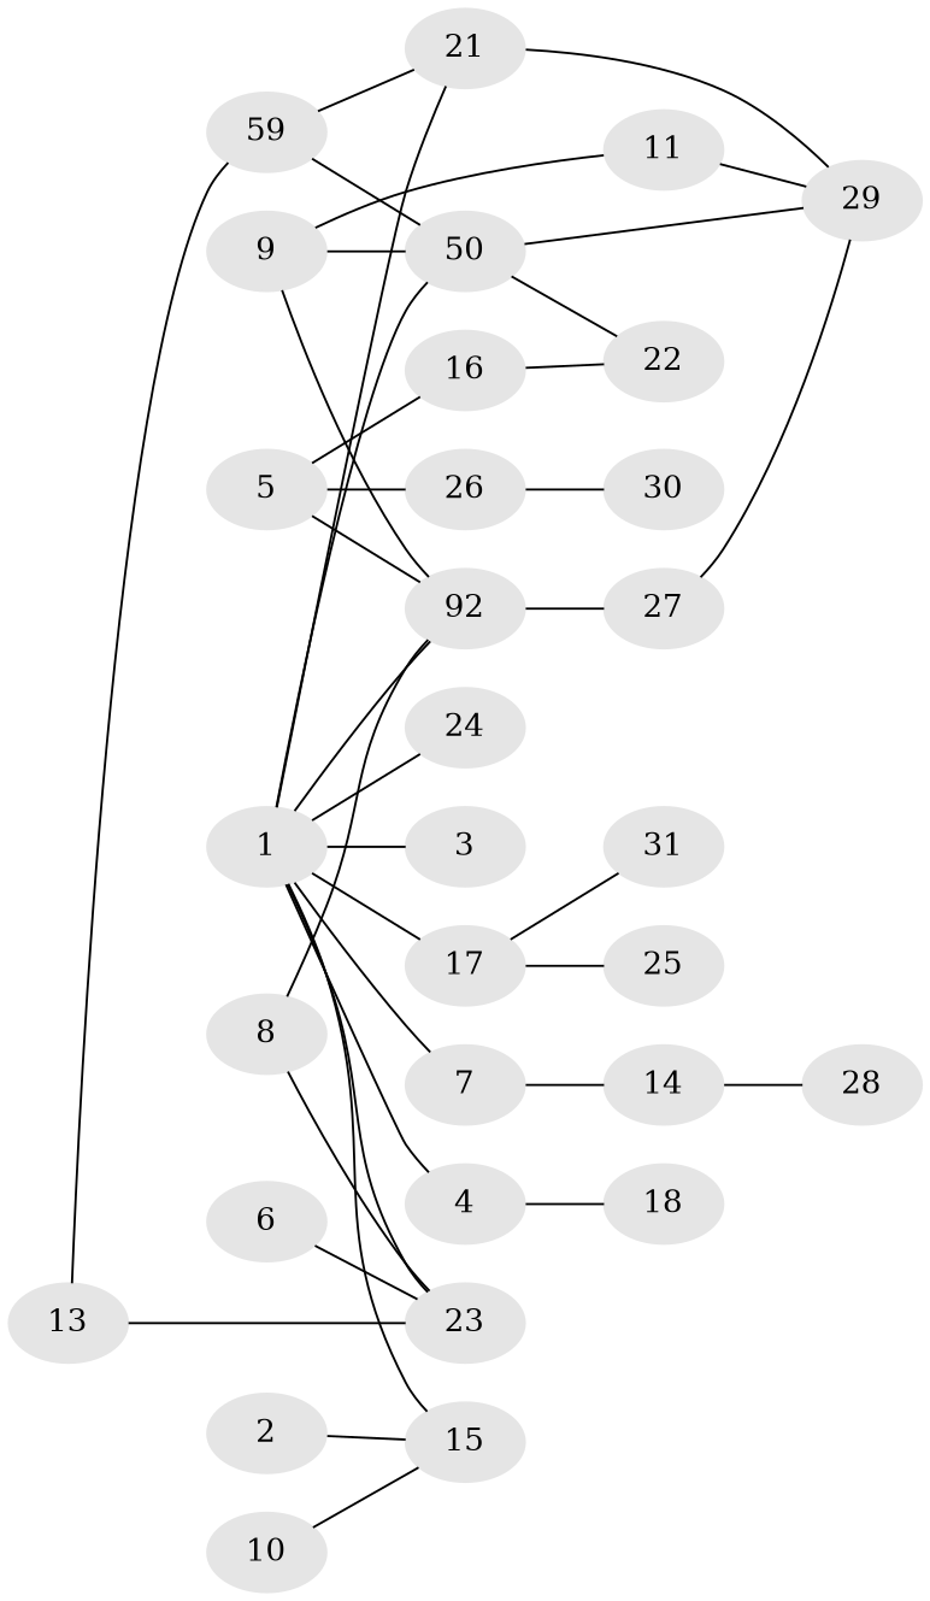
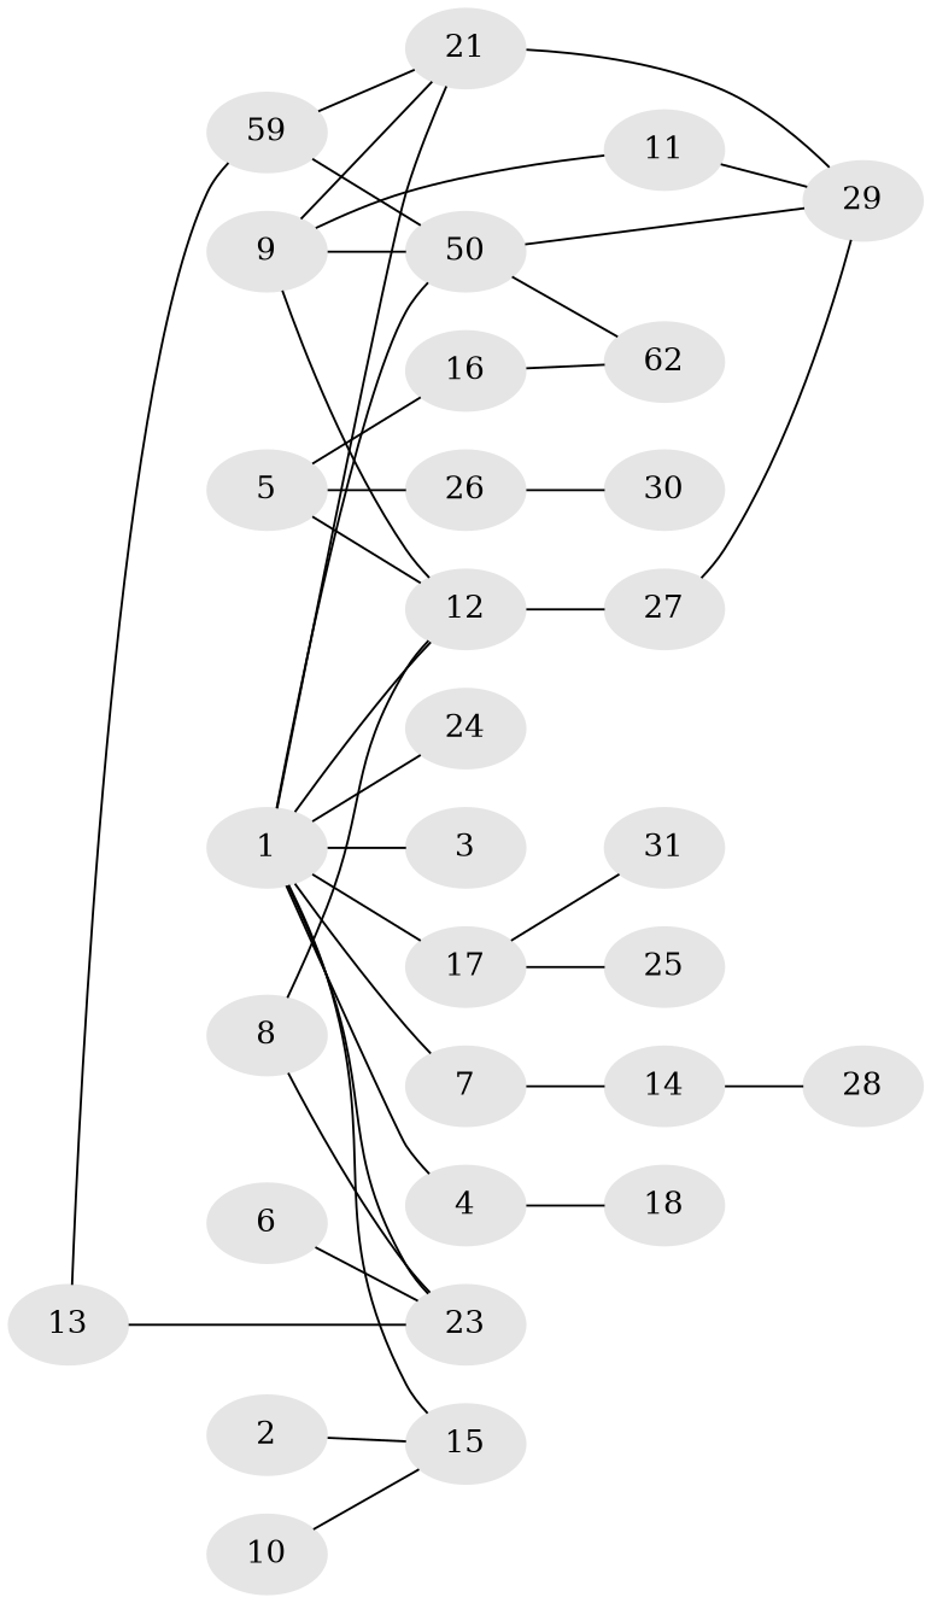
  graph {
    rankdir=LR
    node [color=gray90 style=filled]
    edge [weight=1.0]
    1
    3
    4
    7
-   12 [label=92]
+   12
    15
    17
    n8 [label=50]
    21
    23
    24
    18
    14
    11
    29
    27
    25
    31
-   22
+   22 [label=62]
    2
    5
    16
    26
    30
    6
    28
    8
    9
    10
    13
    n31 [label=59]
    1 -- 3
    1 -- 4
    1 -- 7
    1 -- 12
    1 -- 15
    1 -- 17
    1 -- n8 [weight=2.0]
    1 -- 21
    1 -- 23
    1 -- 24
    4 -- 18
    7 -- 14
    12 -- 27
    17 -- 25
    17 -- 31
    n8 -- 29
    n8 -- 22
    21 -- 29
    14 -- 28
    11 -- 29
    27 -- 29
    2 -- 15
    5 -- 12
    5 -- 16
    5 -- 26
    16 -- 22
    26 -- 30
    6 -- 23 [weight=2.0]
    8 -- 12
    8 -- 23
    9 -- 12
    9 -- n8
+   9 -- 21
    9 -- 11
    10 -- 15
    13 -- 23 [weight=2.0]
    13 -- n31
    n31 -- n8
    n31 -- 21
  }
